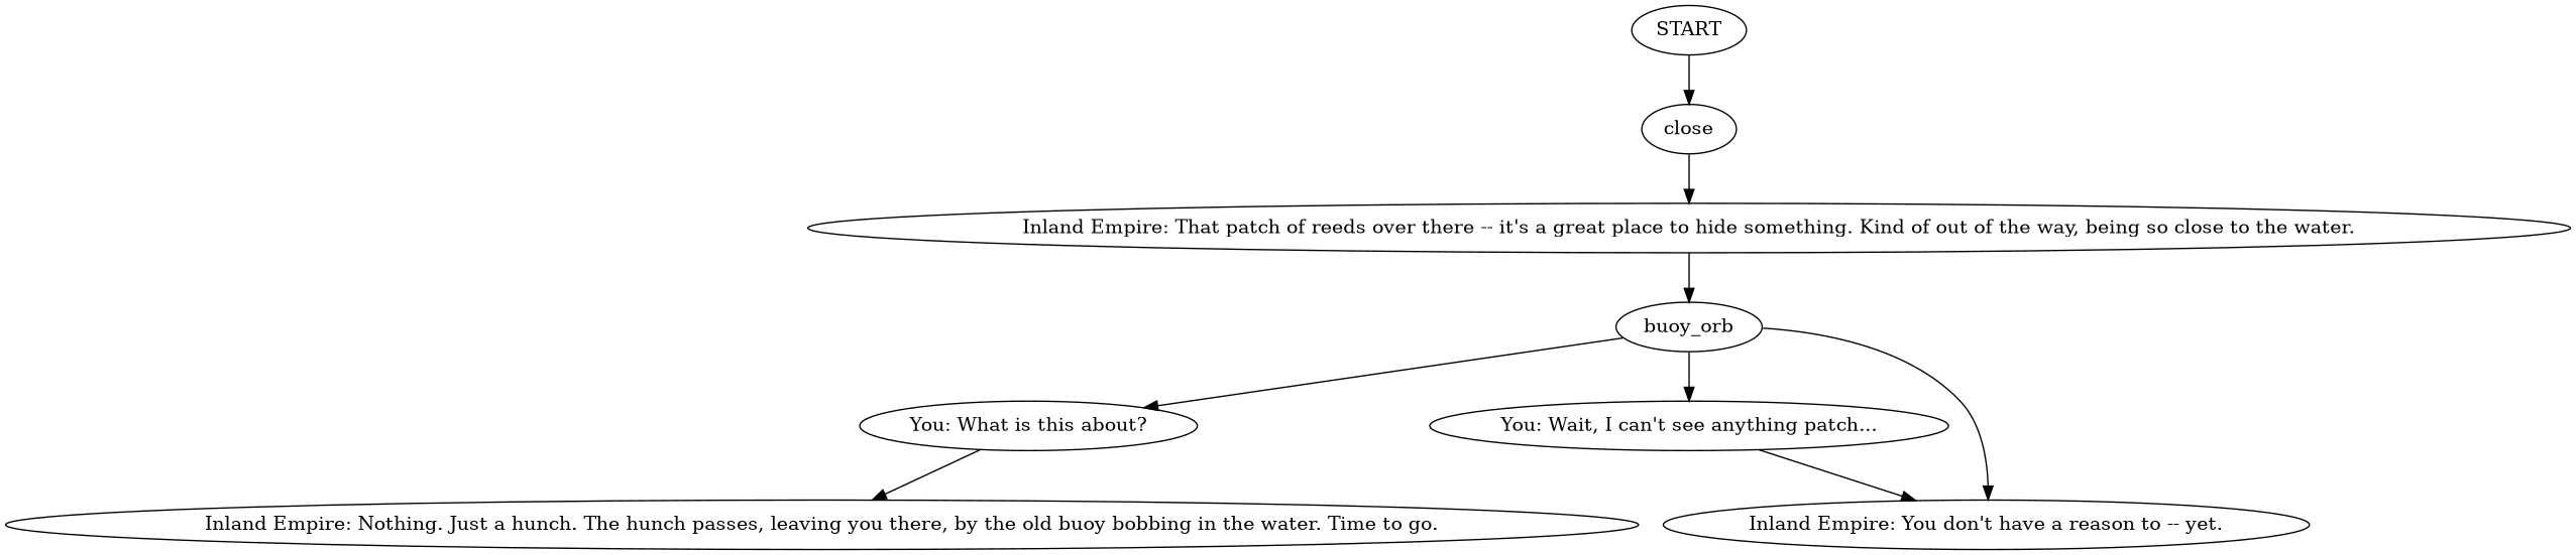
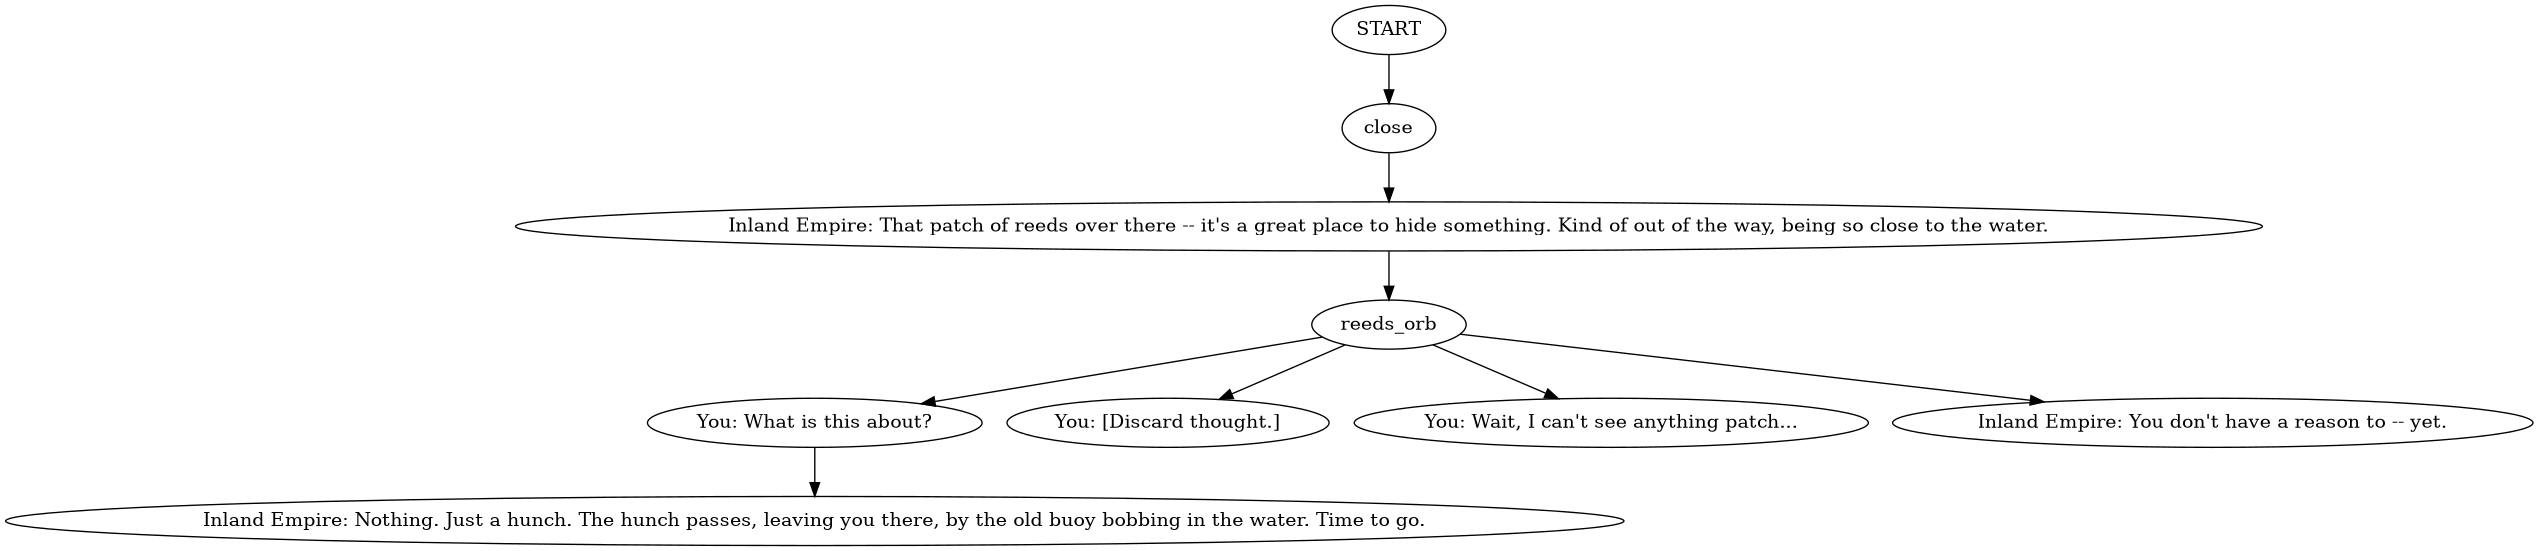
  digraph {
    n1 [label=START]
    n2 [label=close]
    n3 [label="Inland Empire: That patch of reeds over there -- it's a great place to hide something. Kind of out of the way, being so close to the water."]
-   n4 [label=buoy_orb]
+   n4 [label=reeds_orb]
    n5 [label="You: What is this about?"]
    n6 [label="Inland Empire: Nothing. Just a hunch. The hunch passes, leaving you there, by the old buoy bobbing in the water. Time to go."]
+   n7 [label="You: [Discard thought.]"]
    n8 [label="You: Wait, I can't see anything patch..."]
    n9 [label="Inland Empire: You don't have a reason to -- yet."]
    n1 -> n2
    n2 -> n3
    n3 -> n4
    n4 -> n5
+   n4 -> n7
    n4 -> n8
    n4 -> n9
    n5 -> n6
-   n8 -> n9
  }
